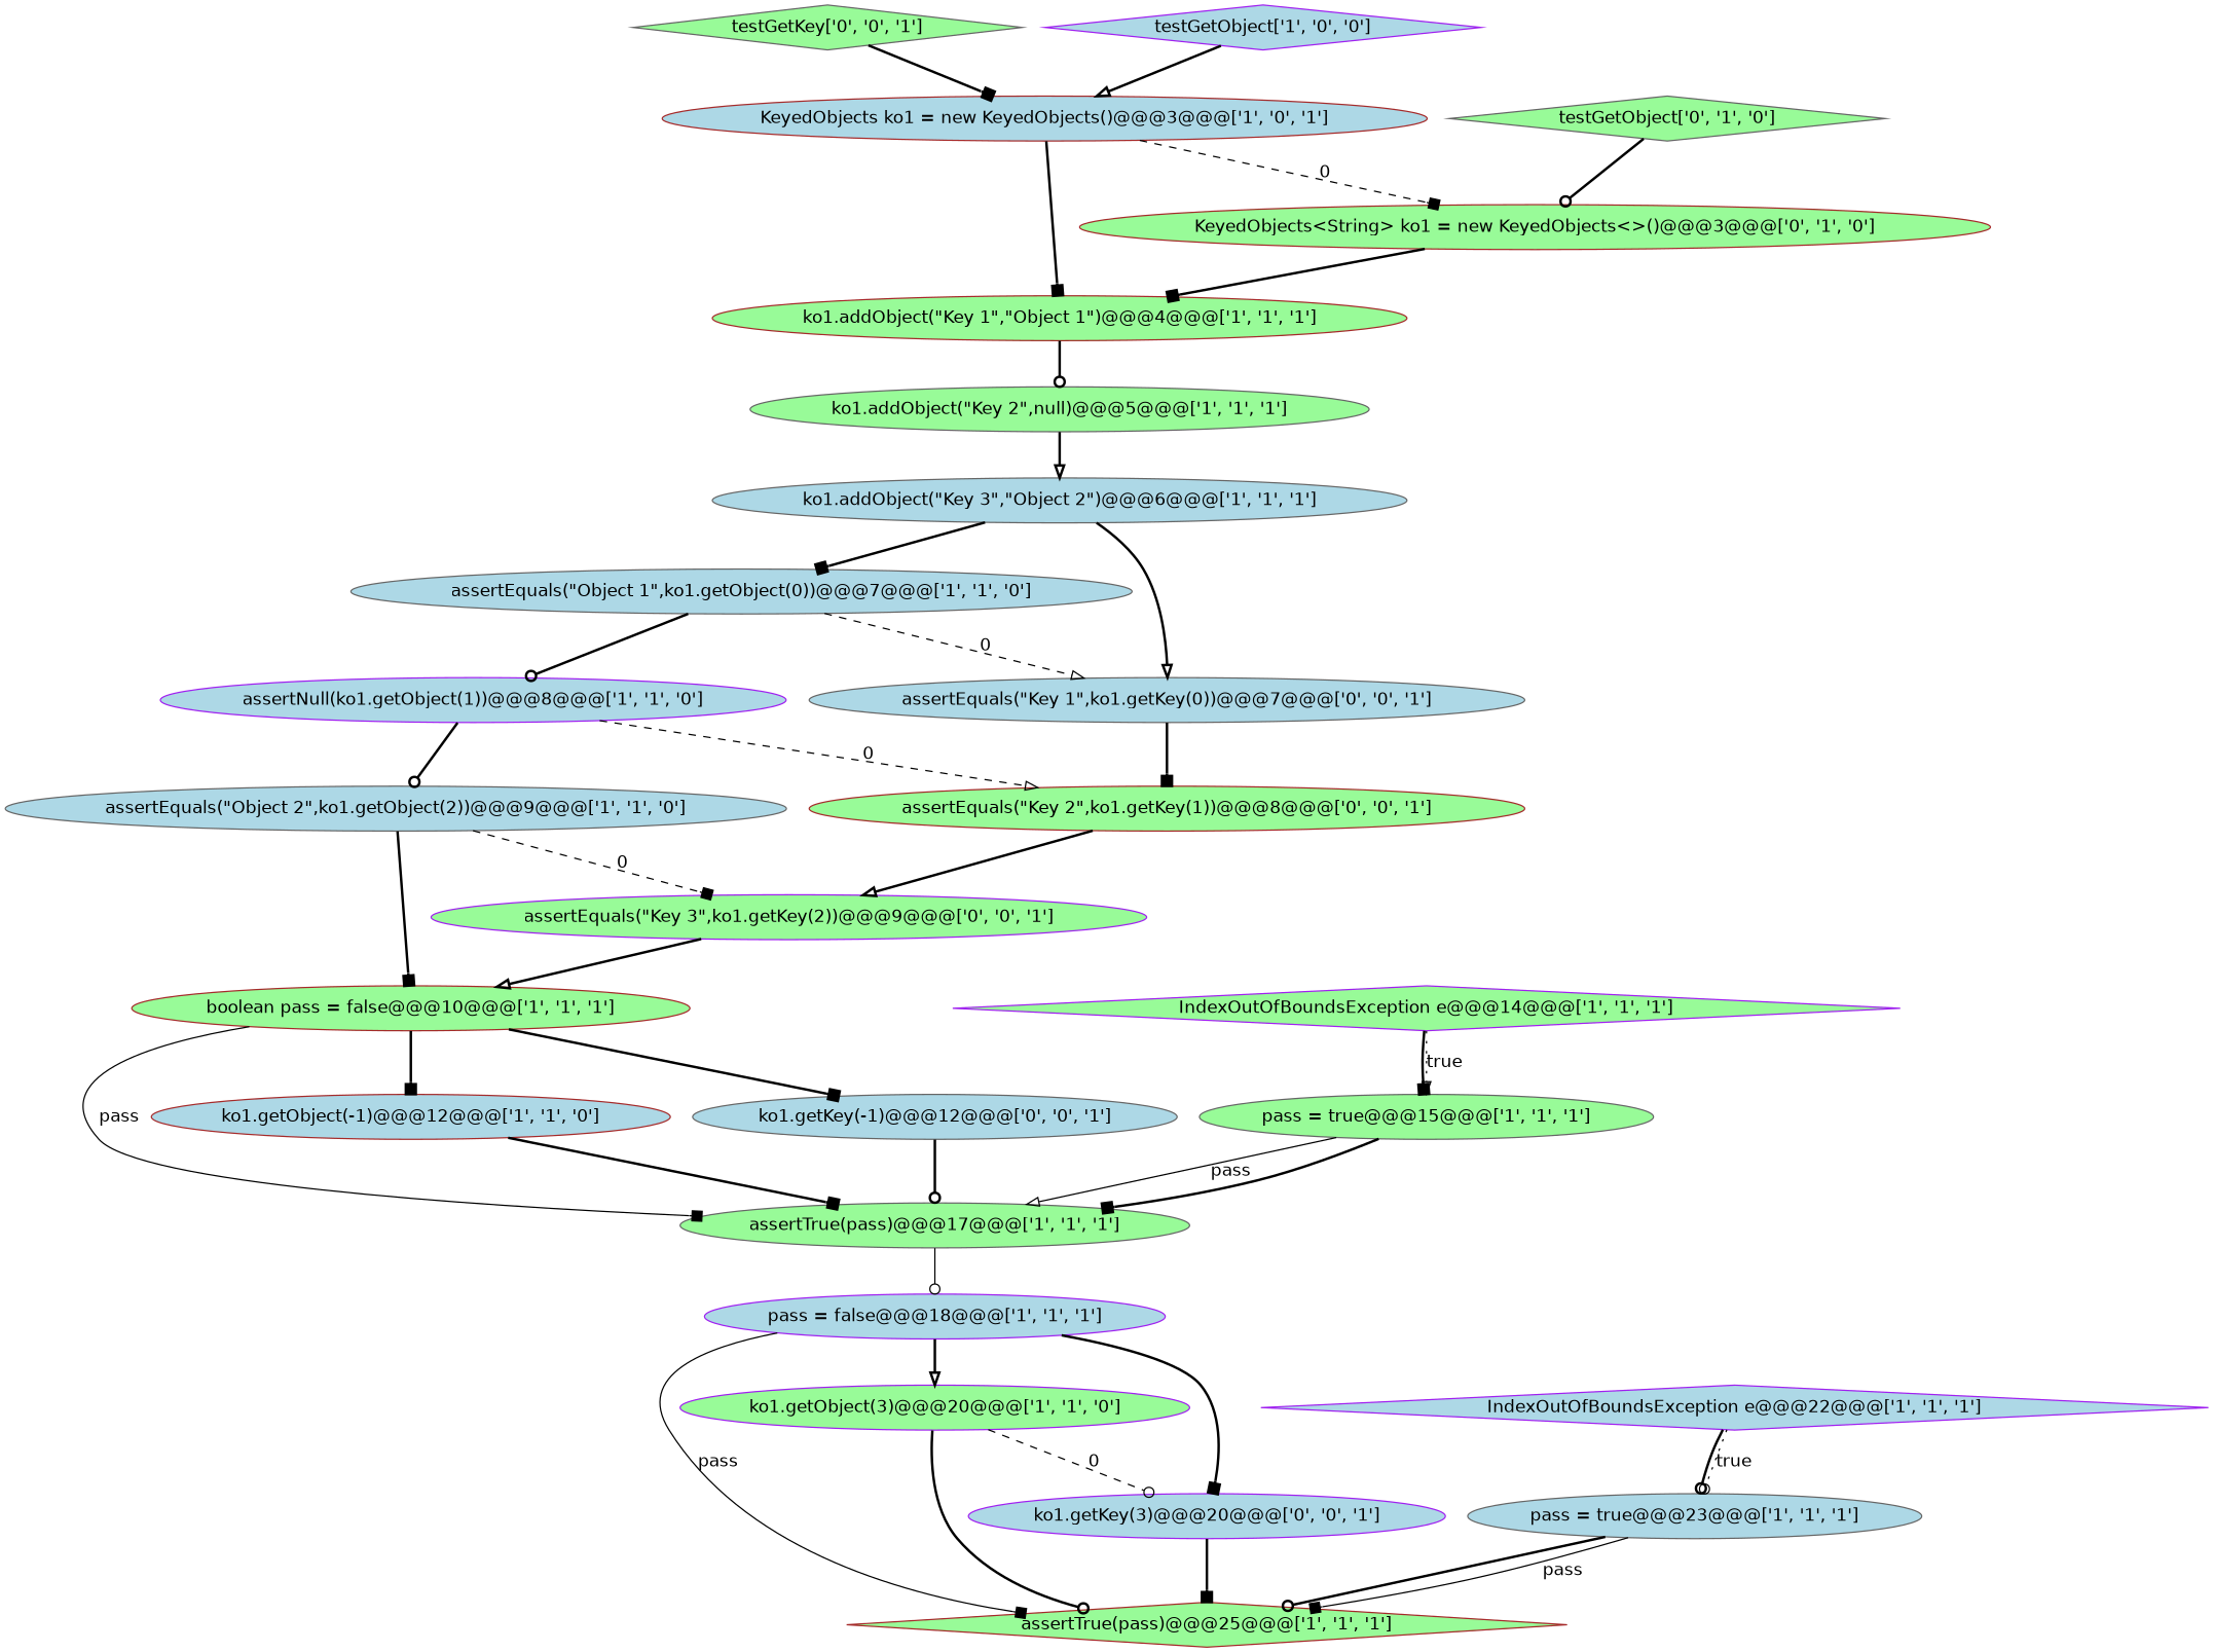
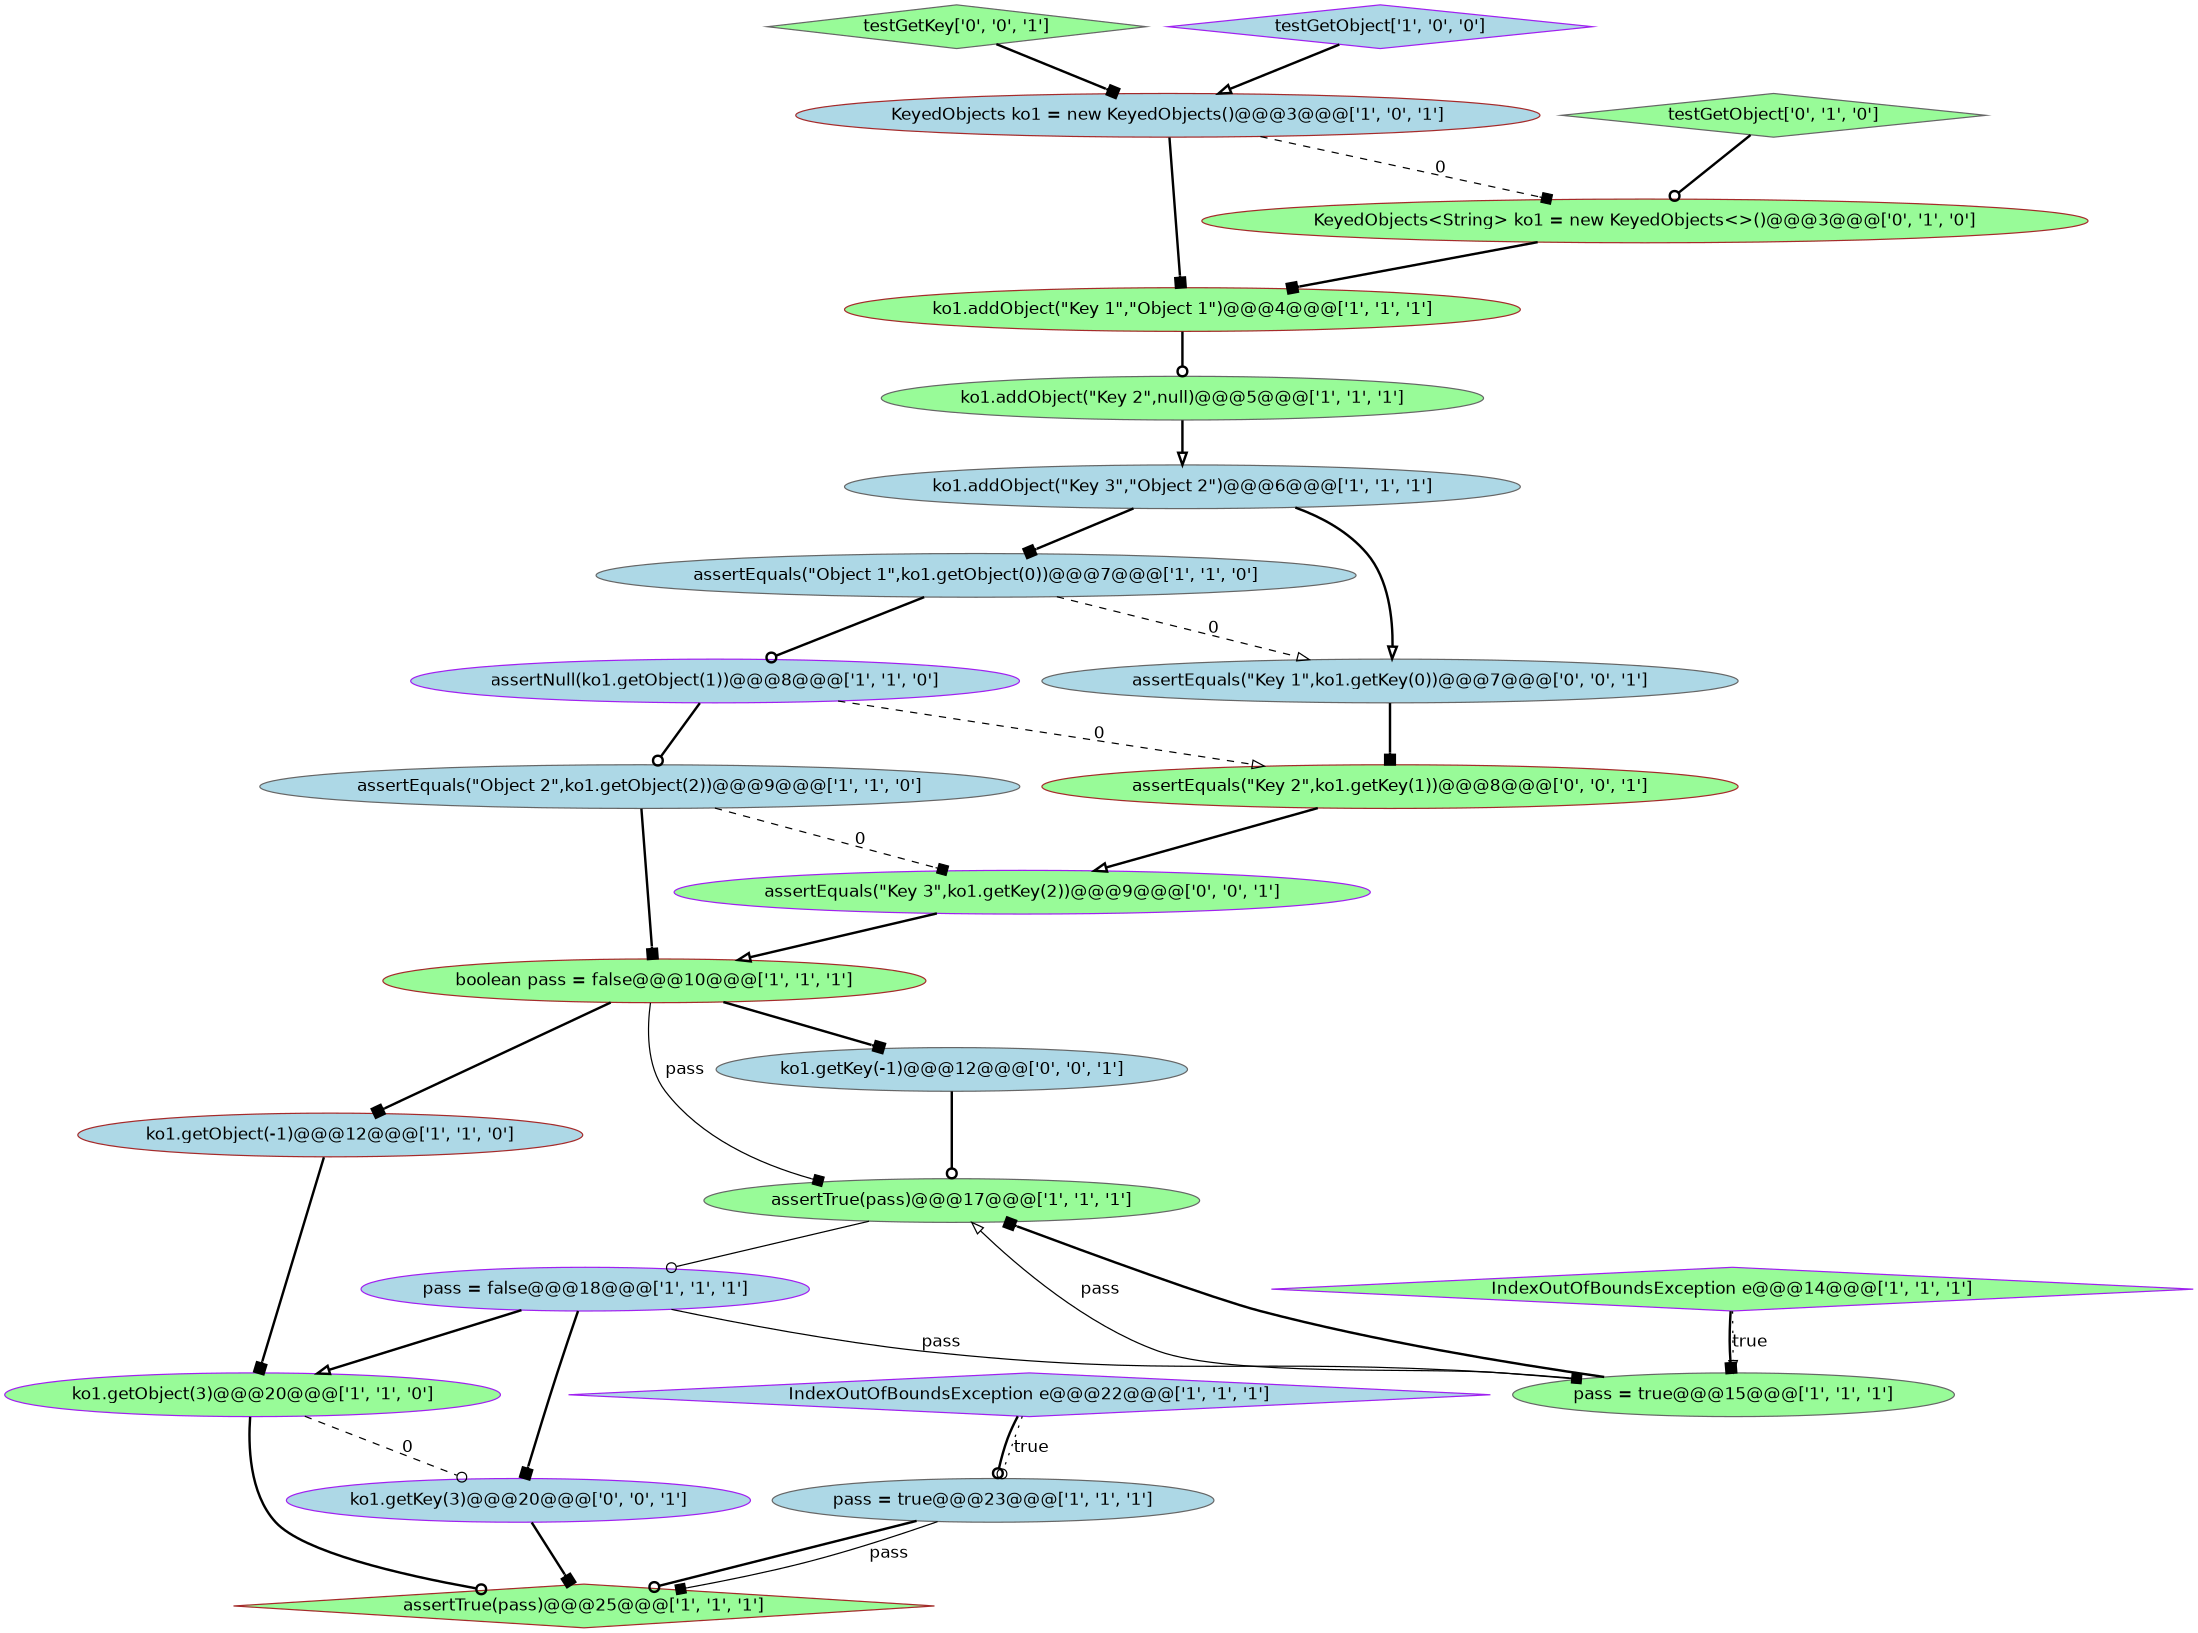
  digraph {
    fontname="DejaVu Sans"
    node [color=gray40 fillcolor=lightblue fontname="DejaVu Sans" shape=ellipse style=filled]
    edge [arrowhead=box fontname="DejaVu Sans" style=bold]
    n1 [label="assertEquals(\"Object 2\",ko1.getObject(2))@@@9@@@['1', '1', '0']"]
    n2 [color=brown fillcolor=palegreen label="boolean pass = false@@@10@@@['1', '1', '1']"]
    n3 [color=purple fillcolor=palegreen label="assertEquals(\"Key 3\",ko1.getKey(2))@@@9@@@['0', '0', '1']"]
    n4 [color=brown label="ko1.getObject(-1)@@@12@@@['1', '1', '0']"]
    n5 [fillcolor=palegreen label="assertTrue(pass)@@@17@@@['1', '1', '1']"]
    n6 [label="ko1.getKey(-1)@@@12@@@['0', '0', '1']"]
    n7 [fillcolor=palegreen label="ko1.addObject(\"Key 2\",null)@@@5@@@['1', '1', '1']"]
    n8 [label="ko1.addObject(\"Key 3\",\"Object 2\")@@@6@@@['1', '1', '1']"]
    n9 [label="assertEquals(\"Object 1\",ko1.getObject(0))@@@7@@@['1', '1', '0']"]
    n10 [label="assertEquals(\"Key 1\",ko1.getKey(0))@@@7@@@['0', '0', '1']"]
    n11 [color=purple label="pass = false@@@18@@@['1', '1', '1']"]
    n12 [color=brown fillcolor=palegreen label="assertTrue(pass)@@@25@@@['1', '1', '1']" shape=diamond]
    n13 [color=purple fillcolor=palegreen label="ko1.getObject(3)@@@20@@@['1', '1', '0']"]
    n14 [color=purple label="ko1.getKey(3)@@@20@@@['0', '0', '1']"]
    n15 [fillcolor=palegreen label="pass = true@@@15@@@['1', '1', '1']"]
    n16 [color=brown label="KeyedObjects ko1 = new KeyedObjects()@@@3@@@['1', '0', '1']"]
    n17 [color=brown fillcolor=palegreen label="KeyedObjects<String> ko1 = new KeyedObjects<>()@@@3@@@['0', '1', '0']"]
    n18 [color=brown fillcolor=palegreen label="ko1.addObject(\"Key 1\",\"Object 1\")@@@4@@@['1', '1', '1']"]
    n19 [color=purple label="assertNull(ko1.getObject(1))@@@8@@@['1', '1', '0']"]
    n20 [color=brown fillcolor=palegreen label="assertEquals(\"Key 2\",ko1.getKey(1))@@@8@@@['0', '0', '1']"]
    n21 [fillcolor=palegreen label="testGetKey['0', '0', '1']" shape=diamond]
    n22 [color=purple label="IndexOutOfBoundsException e@@@22@@@['1', '1', '1']" shape=diamond]
    n23 [label="pass = true@@@23@@@['1', '1', '1']"]
    n24 [color=purple label="testGetObject['1', '0', '0']" shape=diamond]
    n25 [fillcolor=palegreen label="testGetObject['0', '1', '0']" shape=diamond]
    n26 [color=purple fillcolor=palegreen label="IndexOutOfBoundsException e@@@14@@@['1', '1', '1']" shape=diamond]
    n1 -> n2
    n1 -> n3 [label=0 style=dashed]
    n2 -> n4
    n2 -> n5 [label=pass style=solid]
    n2 -> n6
    n3 -> n2 [arrowhead=onormal]
-   n4 -> n5
+   n4 -> n13
    n5 -> n11 [arrowhead=odot style=solid]
    n6 -> n5 [arrowhead=odot]
    n7 -> n8 [arrowhead=onormal]
    n8 -> n9
    n8 -> n10 [arrowhead=onormal]
    n9 -> n10 [arrowhead=onormal label=0 style=dashed]
    n9 -> n19 [arrowhead=odot]
    n10 -> n20
-   n11 -> n12 [label=pass style=solid]
+   n11 -> n15 [label=pass style=solid]
    n11 -> n13 [arrowhead=onormal]
    n11 -> n14
    n13 -> n12 [arrowhead=odot]
    n13 -> n14 [arrowhead=odot label=0 style=dashed]
    n14 -> n12
    n15 -> n5 [arrowhead=onormal label=pass style=solid]
    n15 -> n5
    n16 -> n17 [label=0 style=dashed]
    n16 -> n18
    n17 -> n18
    n18 -> n7 [arrowhead=odot]
    n19 -> n1 [arrowhead=odot]
    n19 -> n20 [arrowhead=onormal label=0 style=dashed]
    n20 -> n3 [arrowhead=onormal]
    n21 -> n16
    n22 -> n23 [arrowhead=odot]
    n22 -> n23 [arrowhead=odot label=true style=dotted]
    n23 -> n12 [arrowhead=odot]
    n23 -> n12 [label=pass style=solid]
    n24 -> n16 [arrowhead=onormal]
    n25 -> n17 [arrowhead=odot]
    n26 -> n15
    n26 -> n15 [arrowhead=onormal label=true style=dotted]
  }
